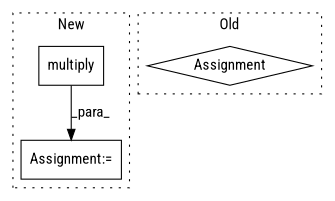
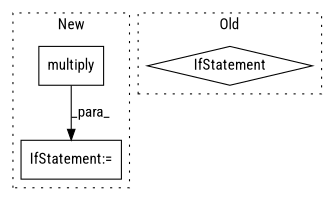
  digraph {
    fontname="Roboto Condensed"
    node [shape=box fontname="Roboto Condensed"]
    n1 [a=32 l="9,1" label=multiply s="10418,10438"]
-   n2 [a=7 l=1 label="Assignment:=" s=11154]
-   n3 [a=25 l="4,2" label=Assignment s="10131,10157" shape=diamond]
+   n2 [a=7 l=1 label="IfStatement:=" s=11154]
+   n3 [a=25 l="4,2" label=IfStatement s="10131,10157" shape=diamond]
    subgraph cluster_1 {
      label=New
      style=dotted
      n1
      n2
    }
    subgraph cluster_2 {
      label=Old
      style=dotted
      n3
    }
    n1 -> n2 [label=_para_ fontname="Roboto Condensed"]
  }
